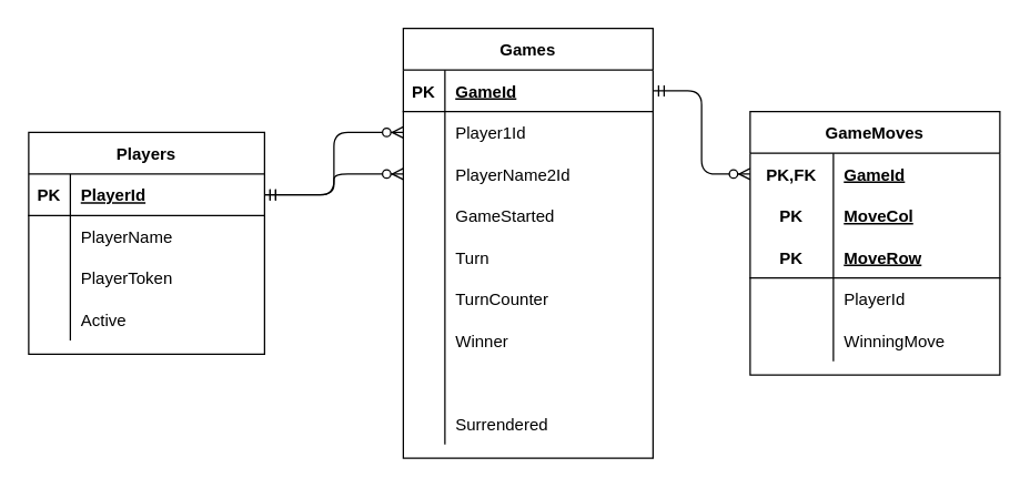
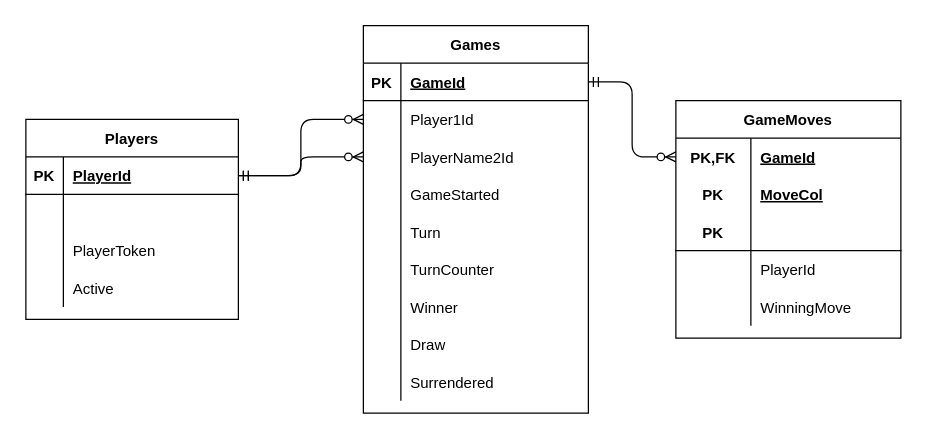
  <mxCell id="0" />
  <mxCell id="1" parent="0" />
  <mxCell id="2" value="Players" style="shape=table;startSize=30;container=1;collapsible=1;childLayout=tableLayout;fixedRows=1;rowLines=0;fontStyle=1;align=center;resizeLast=1;" parent="1" vertex="1"><mxGeometry x="20" y="95" width="170" height="160" as="geometry" /></mxCell>
  <mxCell id="3" value="" style="shape=partialRectangle;collapsible=0;dropTarget=0;pointerEvents=0;fillColor=none;points=[[0,0.5],[1,0.5]];portConstraint=eastwest;top=0;left=0;right=0;bottom=1;" parent="2" vertex="1"><mxGeometry y="30" width="170" height="30" as="geometry" /></mxCell>
  <mxCell id="4" value="PK" style="shape=partialRectangle;overflow=hidden;connectable=0;fillColor=none;top=0;left=0;bottom=0;right=0;fontStyle=1;" parent="3" vertex="1"><mxGeometry width="30" height="30" as="geometry" /></mxCell>
  <mxCell id="5" value="PlayerId" style="shape=partialRectangle;overflow=hidden;connectable=0;fillColor=none;top=0;left=0;bottom=0;right=0;align=left;spacingLeft=6;fontStyle=5;" parent="3" vertex="1"><mxGeometry x="30" width="140" height="30" as="geometry" /></mxCell>
  <mxCell id="6" value="" style="shape=partialRectangle;collapsible=0;dropTarget=0;pointerEvents=0;fillColor=none;points=[[0,0.5],[1,0.5]];portConstraint=eastwest;top=0;left=0;right=0;bottom=0;" parent="2" vertex="1"><mxGeometry y="60" width="170" height="30" as="geometry" /></mxCell>
  <mxCell id="7" value="" style="shape=partialRectangle;overflow=hidden;connectable=0;fillColor=none;top=0;left=0;bottom=0;right=0;" parent="6" vertex="1"><mxGeometry width="30" height="30" as="geometry" /></mxCell>
- <mxCell id="8" value="PlayerName" style="shape=partialRectangle;overflow=hidden;connectable=0;fillColor=none;top=0;left=0;bottom=0;right=0;align=left;spacingLeft=6;" parent="6" vertex="1"><mxGeometry x="30" width="140" height="30" as="geometry" /></mxCell>
  <mxCell id="9" value="" style="shape=partialRectangle;collapsible=0;dropTarget=0;pointerEvents=0;fillColor=none;points=[[0,0.5],[1,0.5]];portConstraint=eastwest;top=0;left=0;right=0;bottom=0;" parent="2" vertex="1"><mxGeometry y="90" width="170" height="30" as="geometry" /></mxCell>
  <mxCell id="10" value="" style="shape=partialRectangle;overflow=hidden;connectable=0;fillColor=none;top=0;left=0;bottom=0;right=0;" parent="9" vertex="1"><mxGeometry width="30" height="30" as="geometry" /></mxCell>
  <mxCell id="11" value="PlayerToken" style="shape=partialRectangle;overflow=hidden;connectable=0;fillColor=none;top=0;left=0;bottom=0;right=0;align=left;spacingLeft=6;" parent="9" vertex="1"><mxGeometry x="30" width="140" height="30" as="geometry" /></mxCell>
  <mxCell id="12" value="" style="shape=partialRectangle;collapsible=0;dropTarget=0;pointerEvents=0;fillColor=none;points=[[0,0.5],[1,0.5]];portConstraint=eastwest;top=0;left=0;right=0;bottom=0;" parent="2" vertex="1"><mxGeometry y="120" width="170" height="30" as="geometry" /></mxCell>
  <mxCell id="13" value="" style="shape=partialRectangle;overflow=hidden;connectable=0;fillColor=none;top=0;left=0;bottom=0;right=0;" parent="12" vertex="1"><mxGeometry width="30" height="30" as="geometry" /></mxCell>
  <mxCell id="14" value="Active" style="shape=partialRectangle;overflow=hidden;connectable=0;fillColor=none;top=0;left=0;bottom=0;right=0;align=left;spacingLeft=6;" parent="12" vertex="1"><mxGeometry x="30" width="140" height="30" as="geometry" /></mxCell>
  <mxCell id="15" value="Games" style="shape=table;startSize=30;container=1;collapsible=1;childLayout=tableLayout;fixedRows=1;rowLines=0;fontStyle=1;align=center;resizeLast=1;" parent="1" vertex="1"><mxGeometry x="290" y="20" width="180" height="310" as="geometry" /></mxCell>
  <mxCell id="16" value="" style="shape=partialRectangle;collapsible=0;dropTarget=0;pointerEvents=0;fillColor=none;top=0;left=0;bottom=1;right=0;points=[[0,0.5],[1,0.5]];portConstraint=eastwest;" parent="15" vertex="1"><mxGeometry y="30" width="180" height="30" as="geometry" /></mxCell>
  <mxCell id="17" value="PK" style="shape=partialRectangle;connectable=0;fillColor=none;top=0;left=0;bottom=0;right=0;fontStyle=1;overflow=hidden;" parent="16" vertex="1"><mxGeometry width="30" height="30" as="geometry" /></mxCell>
  <mxCell id="18" value="GameId" style="shape=partialRectangle;connectable=0;fillColor=none;top=0;left=0;bottom=0;right=0;align=left;spacingLeft=6;fontStyle=5;overflow=hidden;" parent="16" vertex="1"><mxGeometry x="30" width="150" height="30" as="geometry" /></mxCell>
  <mxCell id="19" value="" style="shape=partialRectangle;collapsible=0;dropTarget=0;pointerEvents=0;fillColor=none;top=0;left=0;bottom=0;right=0;points=[[0,0.5],[1,0.5]];portConstraint=eastwest;" parent="15" vertex="1"><mxGeometry y="60" width="180" height="30" as="geometry" /></mxCell>
  <mxCell id="20" value="" style="shape=partialRectangle;connectable=0;fillColor=none;top=0;left=0;bottom=0;right=0;editable=1;overflow=hidden;" parent="19" vertex="1"><mxGeometry width="30" height="30" as="geometry" /></mxCell>
  <mxCell id="21" value="Player1Id" style="shape=partialRectangle;connectable=0;fillColor=none;top=0;left=0;bottom=0;right=0;align=left;spacingLeft=6;overflow=hidden;" parent="19" vertex="1"><mxGeometry x="30" width="150" height="30" as="geometry" /></mxCell>
  <mxCell id="22" value="" style="shape=partialRectangle;collapsible=0;dropTarget=0;pointerEvents=0;fillColor=none;top=0;left=0;bottom=0;right=0;points=[[0,0.5],[1,0.5]];portConstraint=eastwest;" parent="15" vertex="1"><mxGeometry y="90" width="180" height="30" as="geometry" /></mxCell>
  <mxCell id="23" value="" style="shape=partialRectangle;connectable=0;fillColor=none;top=0;left=0;bottom=0;right=0;editable=1;overflow=hidden;" parent="22" vertex="1"><mxGeometry width="30" height="30" as="geometry" /></mxCell>
  <mxCell id="24" value="PlayerName2Id" style="shape=partialRectangle;connectable=0;fillColor=none;top=0;left=0;bottom=0;right=0;align=left;spacingLeft=6;overflow=hidden;" parent="22" vertex="1"><mxGeometry x="30" width="150" height="30" as="geometry" /></mxCell>
  <mxCell id="25" value="" style="shape=partialRectangle;collapsible=0;dropTarget=0;pointerEvents=0;fillColor=none;top=0;left=0;bottom=0;right=0;points=[[0,0.5],[1,0.5]];portConstraint=eastwest;" parent="15" vertex="1"><mxGeometry y="120" width="180" height="30" as="geometry" /></mxCell>
  <mxCell id="26" value="" style="shape=partialRectangle;connectable=0;fillColor=none;top=0;left=0;bottom=0;right=0;editable=1;overflow=hidden;" parent="25" vertex="1"><mxGeometry width="30" height="30" as="geometry" /></mxCell>
  <mxCell id="27" value="GameStarted" style="shape=partialRectangle;connectable=0;fillColor=none;top=0;left=0;bottom=0;right=0;align=left;spacingLeft=6;overflow=hidden;" parent="25" vertex="1"><mxGeometry x="30" width="150" height="30" as="geometry" /></mxCell>
  <mxCell id="28" value="" style="shape=partialRectangle;collapsible=0;dropTarget=0;pointerEvents=0;fillColor=none;top=0;left=0;bottom=0;right=0;points=[[0,0.5],[1,0.5]];portConstraint=eastwest;" parent="15" vertex="1"><mxGeometry y="150" width="180" height="30" as="geometry" /></mxCell>
  <mxCell id="29" value="" style="shape=partialRectangle;connectable=0;fillColor=none;top=0;left=0;bottom=0;right=0;editable=1;overflow=hidden;" parent="28" vertex="1"><mxGeometry width="30" height="30" as="geometry" /></mxCell>
  <mxCell id="30" value="Turn" style="shape=partialRectangle;connectable=0;fillColor=none;top=0;left=0;bottom=0;right=0;align=left;spacingLeft=6;overflow=hidden;" parent="28" vertex="1"><mxGeometry x="30" width="150" height="30" as="geometry" /></mxCell>
  <mxCell id="31" value="" style="shape=partialRectangle;collapsible=0;dropTarget=0;pointerEvents=0;fillColor=none;top=0;left=0;bottom=0;right=0;points=[[0,0.5],[1,0.5]];portConstraint=eastwest;" parent="15" vertex="1"><mxGeometry y="180" width="180" height="30" as="geometry" /></mxCell>
  <mxCell id="32" value="" style="shape=partialRectangle;connectable=0;fillColor=none;top=0;left=0;bottom=0;right=0;editable=1;overflow=hidden;" parent="31" vertex="1"><mxGeometry width="30" height="30" as="geometry" /></mxCell>
  <mxCell id="33" value="TurnCounter" style="shape=partialRectangle;connectable=0;fillColor=none;top=0;left=0;bottom=0;right=0;align=left;spacingLeft=6;overflow=hidden;" parent="31" vertex="1"><mxGeometry x="30" width="150" height="30" as="geometry" /></mxCell>
  <mxCell id="34" value="" style="shape=partialRectangle;collapsible=0;dropTarget=0;pointerEvents=0;fillColor=none;top=0;left=0;bottom=0;right=0;points=[[0,0.5],[1,0.5]];portConstraint=eastwest;" parent="15" vertex="1"><mxGeometry y="210" width="180" height="30" as="geometry" /></mxCell>
  <mxCell id="35" value="" style="shape=partialRectangle;connectable=0;fillColor=none;top=0;left=0;bottom=0;right=0;editable=1;overflow=hidden;" parent="34" vertex="1"><mxGeometry width="30" height="30" as="geometry" /></mxCell>
  <mxCell id="36" value="Winner" style="shape=partialRectangle;connectable=0;fillColor=none;top=0;left=0;bottom=0;right=0;align=left;spacingLeft=6;overflow=hidden;" parent="34" vertex="1"><mxGeometry x="30" width="150" height="30" as="geometry" /></mxCell>
  <mxCell id="37" value="" style="shape=partialRectangle;collapsible=0;dropTarget=0;pointerEvents=0;fillColor=none;top=0;left=0;bottom=0;right=0;points=[[0,0.5],[1,0.5]];portConstraint=eastwest;" parent="15" vertex="1"><mxGeometry y="240" width="180" height="30" as="geometry" /></mxCell>
  <mxCell id="38" value="" style="shape=partialRectangle;connectable=0;fillColor=none;top=0;left=0;bottom=0;right=0;editable=1;overflow=hidden;" parent="37" vertex="1"><mxGeometry width="30" height="30" as="geometry" /></mxCell>
+ <mxCell id="39" value="Draw" style="shape=partialRectangle;connectable=0;fillColor=none;top=0;left=0;bottom=0;right=0;align=left;spacingLeft=6;overflow=hidden;" parent="37" vertex="1"><mxGeometry x="30" width="150" height="30" as="geometry" /></mxCell>
  <mxCell id="40" value="" style="shape=partialRectangle;collapsible=0;dropTarget=0;pointerEvents=0;fillColor=none;top=0;left=0;bottom=0;right=0;points=[[0,0.5],[1,0.5]];portConstraint=eastwest;" parent="15" vertex="1"><mxGeometry y="270" width="180" height="30" as="geometry" /></mxCell>
  <mxCell id="41" value="" style="shape=partialRectangle;connectable=0;fillColor=none;top=0;left=0;bottom=0;right=0;editable=1;overflow=hidden;" parent="40" vertex="1"><mxGeometry width="30" height="30" as="geometry" /></mxCell>
  <mxCell id="42" value="Surrendered" style="shape=partialRectangle;connectable=0;fillColor=none;top=0;left=0;bottom=0;right=0;align=left;spacingLeft=6;overflow=hidden;" parent="40" vertex="1"><mxGeometry x="30" width="150" height="30" as="geometry" /></mxCell>
  <mxCell id="43" value="GameMoves" style="shape=table;startSize=30;container=1;collapsible=1;childLayout=tableLayout;fixedRows=1;rowLines=0;fontStyle=1;align=center;resizeLast=1;" parent="1" vertex="1"><mxGeometry x="540" y="80" width="180" height="190" as="geometry" /></mxCell>
  <mxCell id="44" style="shape=partialRectangle;collapsible=0;dropTarget=0;pointerEvents=0;fillColor=none;top=0;left=0;bottom=0;right=0;points=[[0,0.5],[1,0.5]];portConstraint=eastwest;" parent="43" vertex="1"><mxGeometry y="30" width="180" height="30" as="geometry" /></mxCell>
  <mxCell id="45" value="PK,FK" style="shape=partialRectangle;connectable=0;fillColor=none;top=0;left=0;bottom=0;right=0;fontStyle=1;overflow=hidden;" parent="44" vertex="1"><mxGeometry width="60" height="30" as="geometry" /></mxCell>
  <mxCell id="46" value="GameId" style="shape=partialRectangle;connectable=0;fillColor=none;top=0;left=0;bottom=0;right=0;align=left;spacingLeft=6;fontStyle=5;overflow=hidden;" parent="44" vertex="1"><mxGeometry x="60" width="120" height="30" as="geometry" /></mxCell>
  <mxCell id="47" value="" style="shape=partialRectangle;collapsible=0;dropTarget=0;pointerEvents=0;fillColor=none;top=0;left=0;bottom=0;right=0;points=[[0,0.5],[1,0.5]];portConstraint=eastwest;" parent="43" vertex="1"><mxGeometry y="60" width="180" height="30" as="geometry" /></mxCell>
  <mxCell id="48" value="PK" style="shape=partialRectangle;connectable=0;fillColor=none;top=0;left=0;bottom=0;right=0;fontStyle=1;overflow=hidden;" parent="47" vertex="1"><mxGeometry width="60" height="30" as="geometry" /></mxCell>
  <mxCell id="49" value="MoveCol" style="shape=partialRectangle;connectable=0;fillColor=none;top=0;left=0;bottom=0;right=0;align=left;spacingLeft=6;fontStyle=5;overflow=hidden;" parent="47" vertex="1"><mxGeometry x="60" width="120" height="30" as="geometry" /></mxCell>
  <mxCell id="50" value="" style="shape=partialRectangle;collapsible=0;dropTarget=0;pointerEvents=0;fillColor=none;top=0;left=0;bottom=1;right=0;points=[[0,0.5],[1,0.5]];portConstraint=eastwest;" parent="43" vertex="1"><mxGeometry y="90" width="180" height="30" as="geometry" /></mxCell>
  <mxCell id="51" value="PK" style="shape=partialRectangle;connectable=0;fillColor=none;top=0;left=0;bottom=0;right=0;fontStyle=1;overflow=hidden;" parent="50" vertex="1"><mxGeometry width="60" height="30" as="geometry" /></mxCell>
- <mxCell id="52" value="MoveRow" style="shape=partialRectangle;connectable=0;fillColor=none;top=0;left=0;bottom=0;right=0;align=left;spacingLeft=6;fontStyle=5;overflow=hidden;" parent="50" vertex="1"><mxGeometry x="60" width="120" height="30" as="geometry" /></mxCell>
  <mxCell id="53" value="" style="shape=partialRectangle;collapsible=0;dropTarget=0;pointerEvents=0;fillColor=none;top=0;left=0;bottom=0;right=0;points=[[0,0.5],[1,0.5]];portConstraint=eastwest;" parent="43" vertex="1"><mxGeometry y="120" width="180" height="30" as="geometry" /></mxCell>
  <mxCell id="54" value="" style="shape=partialRectangle;connectable=0;fillColor=none;top=0;left=0;bottom=0;right=0;editable=1;overflow=hidden;" parent="53" vertex="1"><mxGeometry width="60" height="30" as="geometry" /></mxCell>
  <mxCell id="55" value="PlayerId" style="shape=partialRectangle;connectable=0;fillColor=none;top=0;left=0;bottom=0;right=0;align=left;spacingLeft=6;overflow=hidden;" parent="53" vertex="1"><mxGeometry x="60" width="120" height="30" as="geometry" /></mxCell>
  <mxCell id="56" style="shape=partialRectangle;collapsible=0;dropTarget=0;pointerEvents=0;fillColor=none;top=0;left=0;bottom=0;right=0;points=[[0,0.5],[1,0.5]];portConstraint=eastwest;" parent="43" vertex="1"><mxGeometry y="150" width="180" height="30" as="geometry" /></mxCell>
  <mxCell id="57" style="shape=partialRectangle;connectable=0;fillColor=none;top=0;left=0;bottom=0;right=0;editable=1;overflow=hidden;" parent="56" vertex="1"><mxGeometry width="60" height="30" as="geometry" /></mxCell>
  <mxCell id="58" value="WinningMove" style="shape=partialRectangle;connectable=0;fillColor=none;top=0;left=0;bottom=0;right=0;align=left;spacingLeft=6;overflow=hidden;" parent="56" vertex="1"><mxGeometry x="60" width="120" height="30" as="geometry" /></mxCell>
  <mxCell id="59" value="" style="edgeStyle=orthogonalEdgeStyle;fontSize=12;html=1;endArrow=ERzeroToMany;endFill=1;exitX=1;exitY=0.5;exitDx=0;exitDy=0;entryX=0;entryY=0.5;entryDx=0;entryDy=0;startArrow=ERmandOne;startFill=0;" parent="1" source="3" target="19" edge="1"><mxGeometry width="100" height="100" relative="1" as="geometry"><mxPoint x="350" y="290" as="sourcePoint" /><mxPoint x="280" y="155" as="targetPoint" /></mxGeometry></mxCell>
  <mxCell id="60" value="" style="edgeStyle=orthogonalEdgeStyle;fontSize=12;html=1;endArrow=ERmandOne;endFill=0;entryX=1;entryY=0.5;entryDx=0;entryDy=0;startArrow=ERzeroToMany;startFill=1;exitX=0;exitY=0.5;exitDx=0;exitDy=0;" parent="1" source="44" target="16" edge="1"><mxGeometry width="100" height="100" relative="1" as="geometry"><mxPoint x="760" y="20" as="sourcePoint" /><mxPoint x="790" y="75" as="targetPoint" /></mxGeometry></mxCell>
  <mxCell id="61" value="" style="edgeStyle=orthogonalEdgeStyle;fontSize=12;html=1;endArrow=ERzeroToMany;endFill=1;exitX=1;exitY=0.5;exitDx=0;exitDy=0;entryX=0;entryY=0.5;entryDx=0;entryDy=0;startArrow=ERmandOne;startFill=0;" edge="1" parent="1" source="3" target="22"><mxGeometry width="100" height="100" relative="1" as="geometry"><mxPoint x="200" y="150" as="sourcePoint" /><mxPoint x="300" y="105" as="targetPoint" /></mxGeometry></mxCell>
